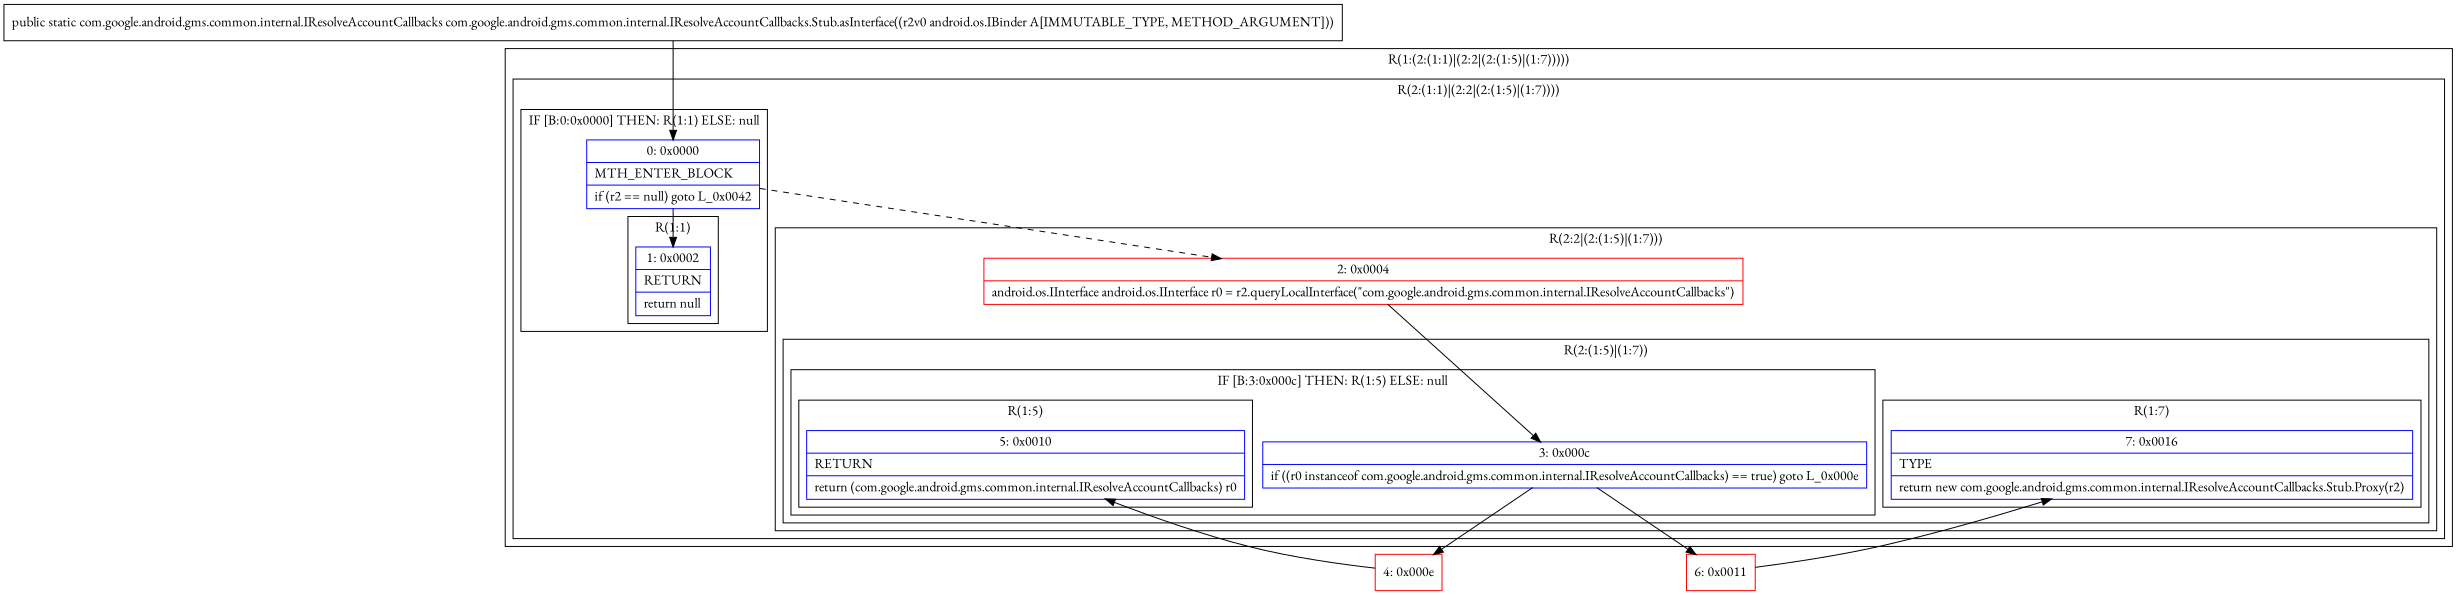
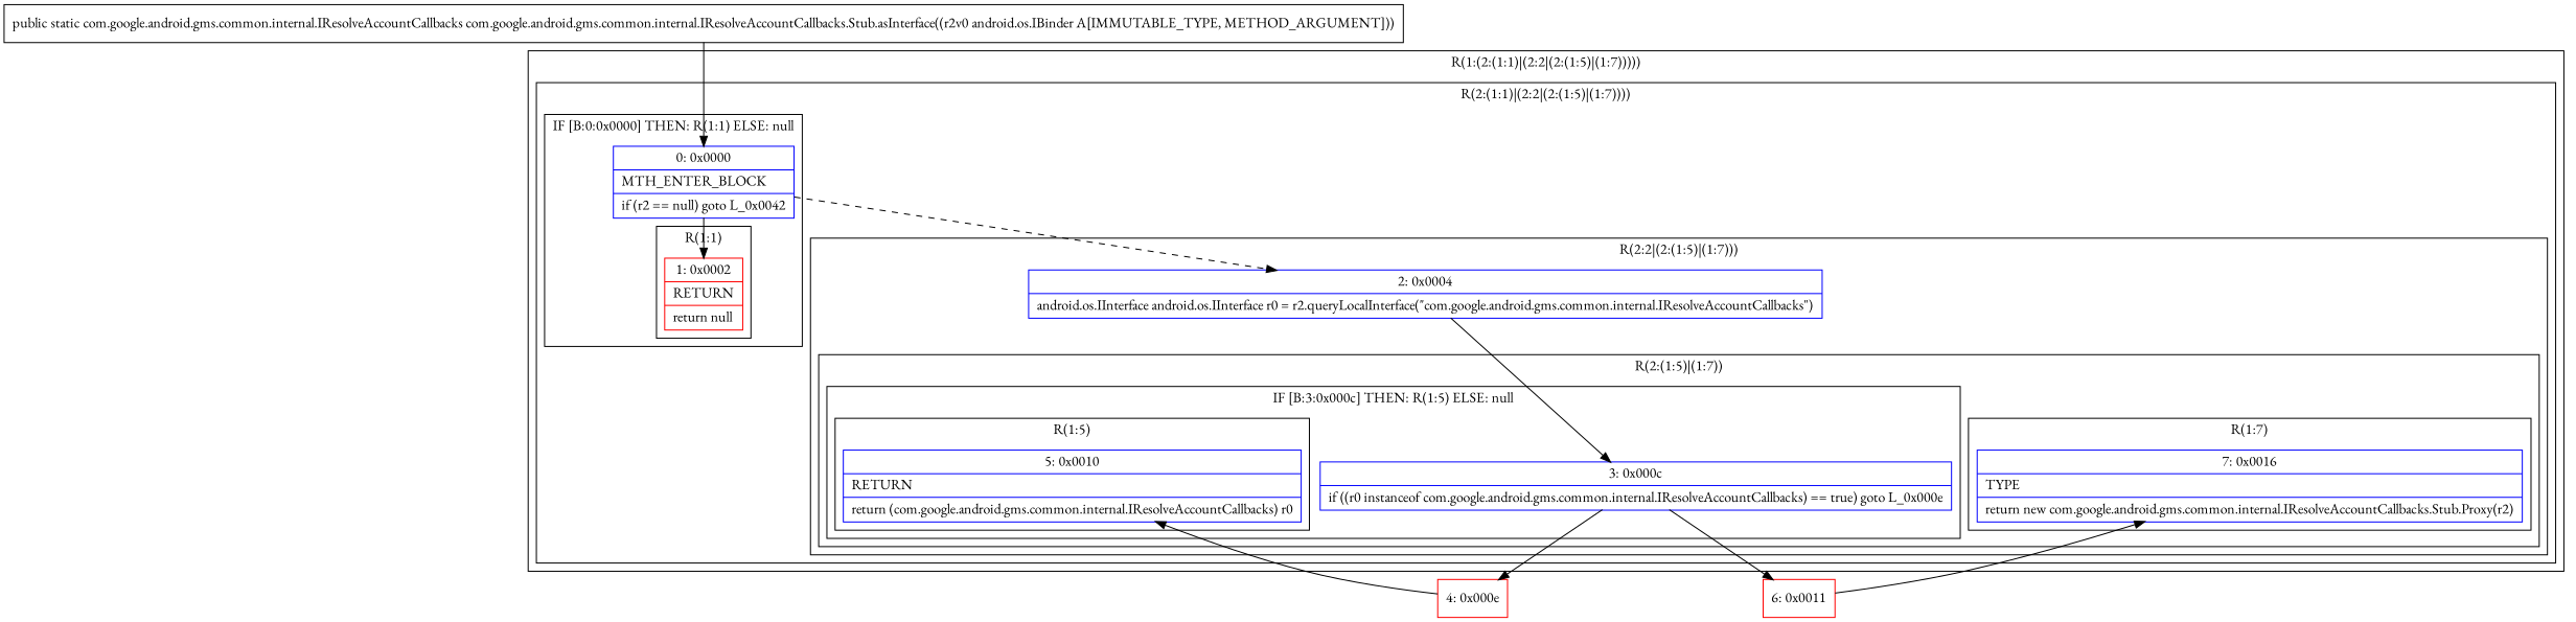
  digraph {
    fontname="EB Garamond"
    node [color=blue fontname="EB Garamond" shape=record]
    edge [fontname="EB Garamond"]
-   n1 [label="{1\:\ 0x0002|RETURN\l|return null\l}"]
+   n1 [color=red label="{1\:\ 0x0002|RETURN\l|return null\l}"]
    n2 [label="{0\:\ 0x0000|MTH_ENTER_BLOCK\l|if (r2 == null) goto L_0x0042\l}"]
    n3 [label="{5\:\ 0x0010|RETURN\l|return (com.google.android.gms.common.internal.IResolveAccountCallbacks) r0\l}"]
    n4 [label="{3\:\ 0x000c|if ((r0 instanceof com.google.android.gms.common.internal.IResolveAccountCallbacks) == true) goto L_0x000e\l}"]
    n5 [label="{7\:\ 0x0016|TYPE\l|return new com.google.android.gms.common.internal.IResolveAccountCallbacks.Stub.Proxy(r2)\l}"]
-   n6 [color=red label="{2\:\ 0x0004|android.os.IInterface android.os.IInterface r0 = r2.queryLocalInterface(\"com.google.android.gms.common.internal.IResolveAccountCallbacks\")\l}"]
+   n6 [label="{2\:\ 0x0004|android.os.IInterface android.os.IInterface r0 = r2.queryLocalInterface(\"com.google.android.gms.common.internal.IResolveAccountCallbacks\")\l}"]
    n7 [color=red label="{4\:\ 0x000e}"]
    n8 [color=red label="{6\:\ 0x0011}"]
    n9 [label="{public static com.google.android.gms.common.internal.IResolveAccountCallbacks com.google.android.gms.common.internal.IResolveAccountCallbacks.Stub.asInterface((r2v0 android.os.IBinder A[IMMUTABLE_TYPE, METHOD_ARGUMENT])) }" color=""]
    subgraph cluster_1 {
      label="R(1:(2:(1:1)|(2:2|(2:(1:5)|(1:7)))))"
      subgraph cluster_2 {
        label="R(2:(1:1)|(2:2|(2:(1:5)|(1:7))))"
        subgraph cluster_3 {
          label="IF [B:0:0x0000] THEN: R(1:1) ELSE: null"
          n2
          subgraph cluster_4 {
            label="R(1:1)"
            n1
          }
        }
        subgraph cluster_5 {
          label="R(2:2|(2:(1:5)|(1:7)))"
          n6
          subgraph cluster_6 {
            label="R(2:(1:5)|(1:7))"
            subgraph cluster_7 {
              label="IF [B:3:0x000c] THEN: R(1:5) ELSE: null"
              n4
              subgraph cluster_8 {
                label="R(1:5)"
                n3
              }
            }
            subgraph cluster_9 {
              label="R(1:7)"
              n5
            }
          }
        }
      }
    }
    n2 -> n1
    n2 -> n6 [style=dashed]
    n4 -> n7
    n4 -> n8 [style=solid]
    n6 -> n4
    n7 -> n3
    n8 -> n5
    n9 -> n2
  }
